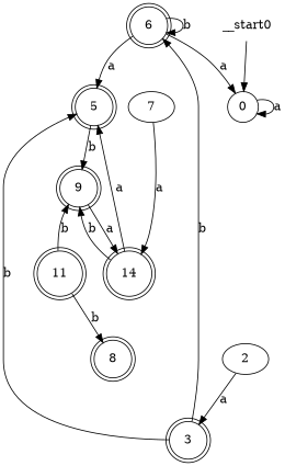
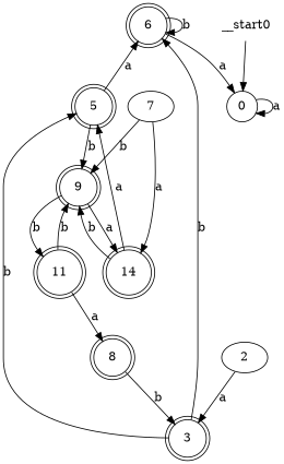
  digraph {
    node [shape=doublecircle]
    __start0 [shape=none]
    0 [shape=circle]
    2 [shape=""]
    3
    5
    6
    9
    7 [shape=""]
    n9 [label=14]
    8
    11
    __start0 -> 0
    0 -> 0 [label=a]
    2 -> 3 [label=a]
    3 -> 5 [label=b]
    3 -> 6 [label=b]
-   6 -> 5 [label=a]
+   5 -> 6 [label=a]
    5 -> 9 [label=b]
    6 -> 0 [label=a]
    6 -> 6 [label=b]
    9 -> n9 [label=a]
+   9 -> 11 [label=b]
+   7 -> 9 [label=b]
    7 -> n9 [label=a]
    n9 -> 5 [label=a]
    n9 -> 9 [label=b]
+   8 -> 3 [label=b]
    11 -> 9 [label=b]
-   11 -> 8 [label=b]
+   11 -> 8 [label=a]
  }
